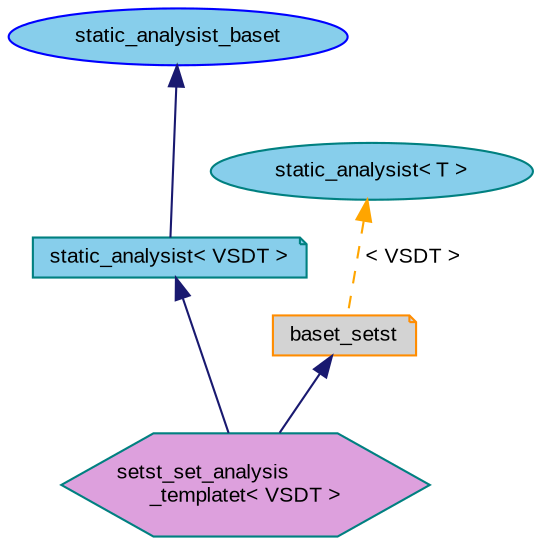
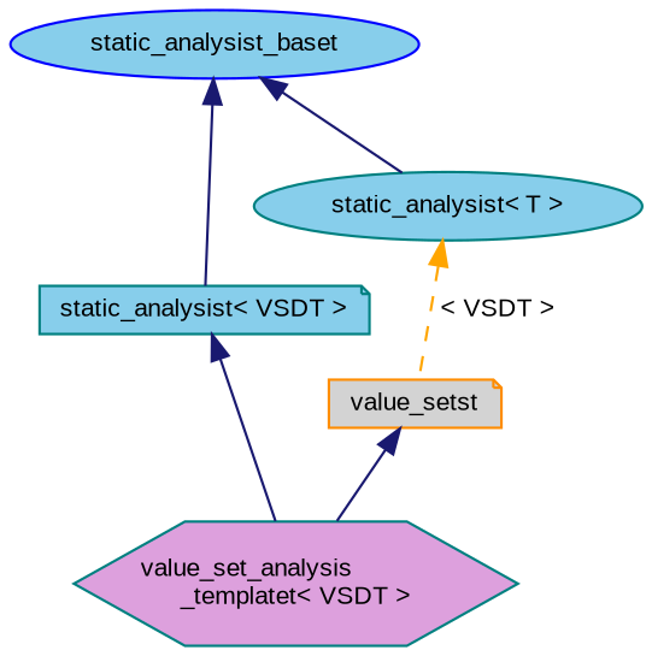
  digraph {
    fontname="Liberation Sans"
    node [color=teal fillcolor=skyblue fontname="Liberation Sans" fontsize=10 shape=note style=filled]
    edge [color=midnightblue dir=back fontname="Liberation Sans" fontsize=10 labelfontname=Helvetica labelfontsize=10 style=solid]
-   n1 [fillcolor=plum fontcolor=black height=0.2 label="setst_set_analysis\l_templatet\< VSDT \>" shape=hexagon width=0.4]
-   n2 [color=darkorange fillcolor=lightgrey height=0.2 label=baset_setst width=0.4]
+   n1 [fillcolor=plum fontcolor=black height=0.2 label="value_set_analysis\l_templatet\< VSDT \>" shape=hexagon width=0.4]
+   n2 [color=darkorange fillcolor=lightgrey height=0.2 label=value_setst width=0.4]
    n3 [height=0.2 label="static_analysist\< VSDT \>" width=0.4]
    n4 [color=blue height=0.2 label=static_analysist_baset shape=ellipse width=0.4]
    n5 [height=0.2 label="static_analysist\< T \>" shape=ellipse width=0.4]
    n2 -> n1
    n3 -> n1
    n4 -> n3
+   n4 -> n5
    n5 -> n2 [color=orange label=" \< VSDT \>" style=dashed]
  }
